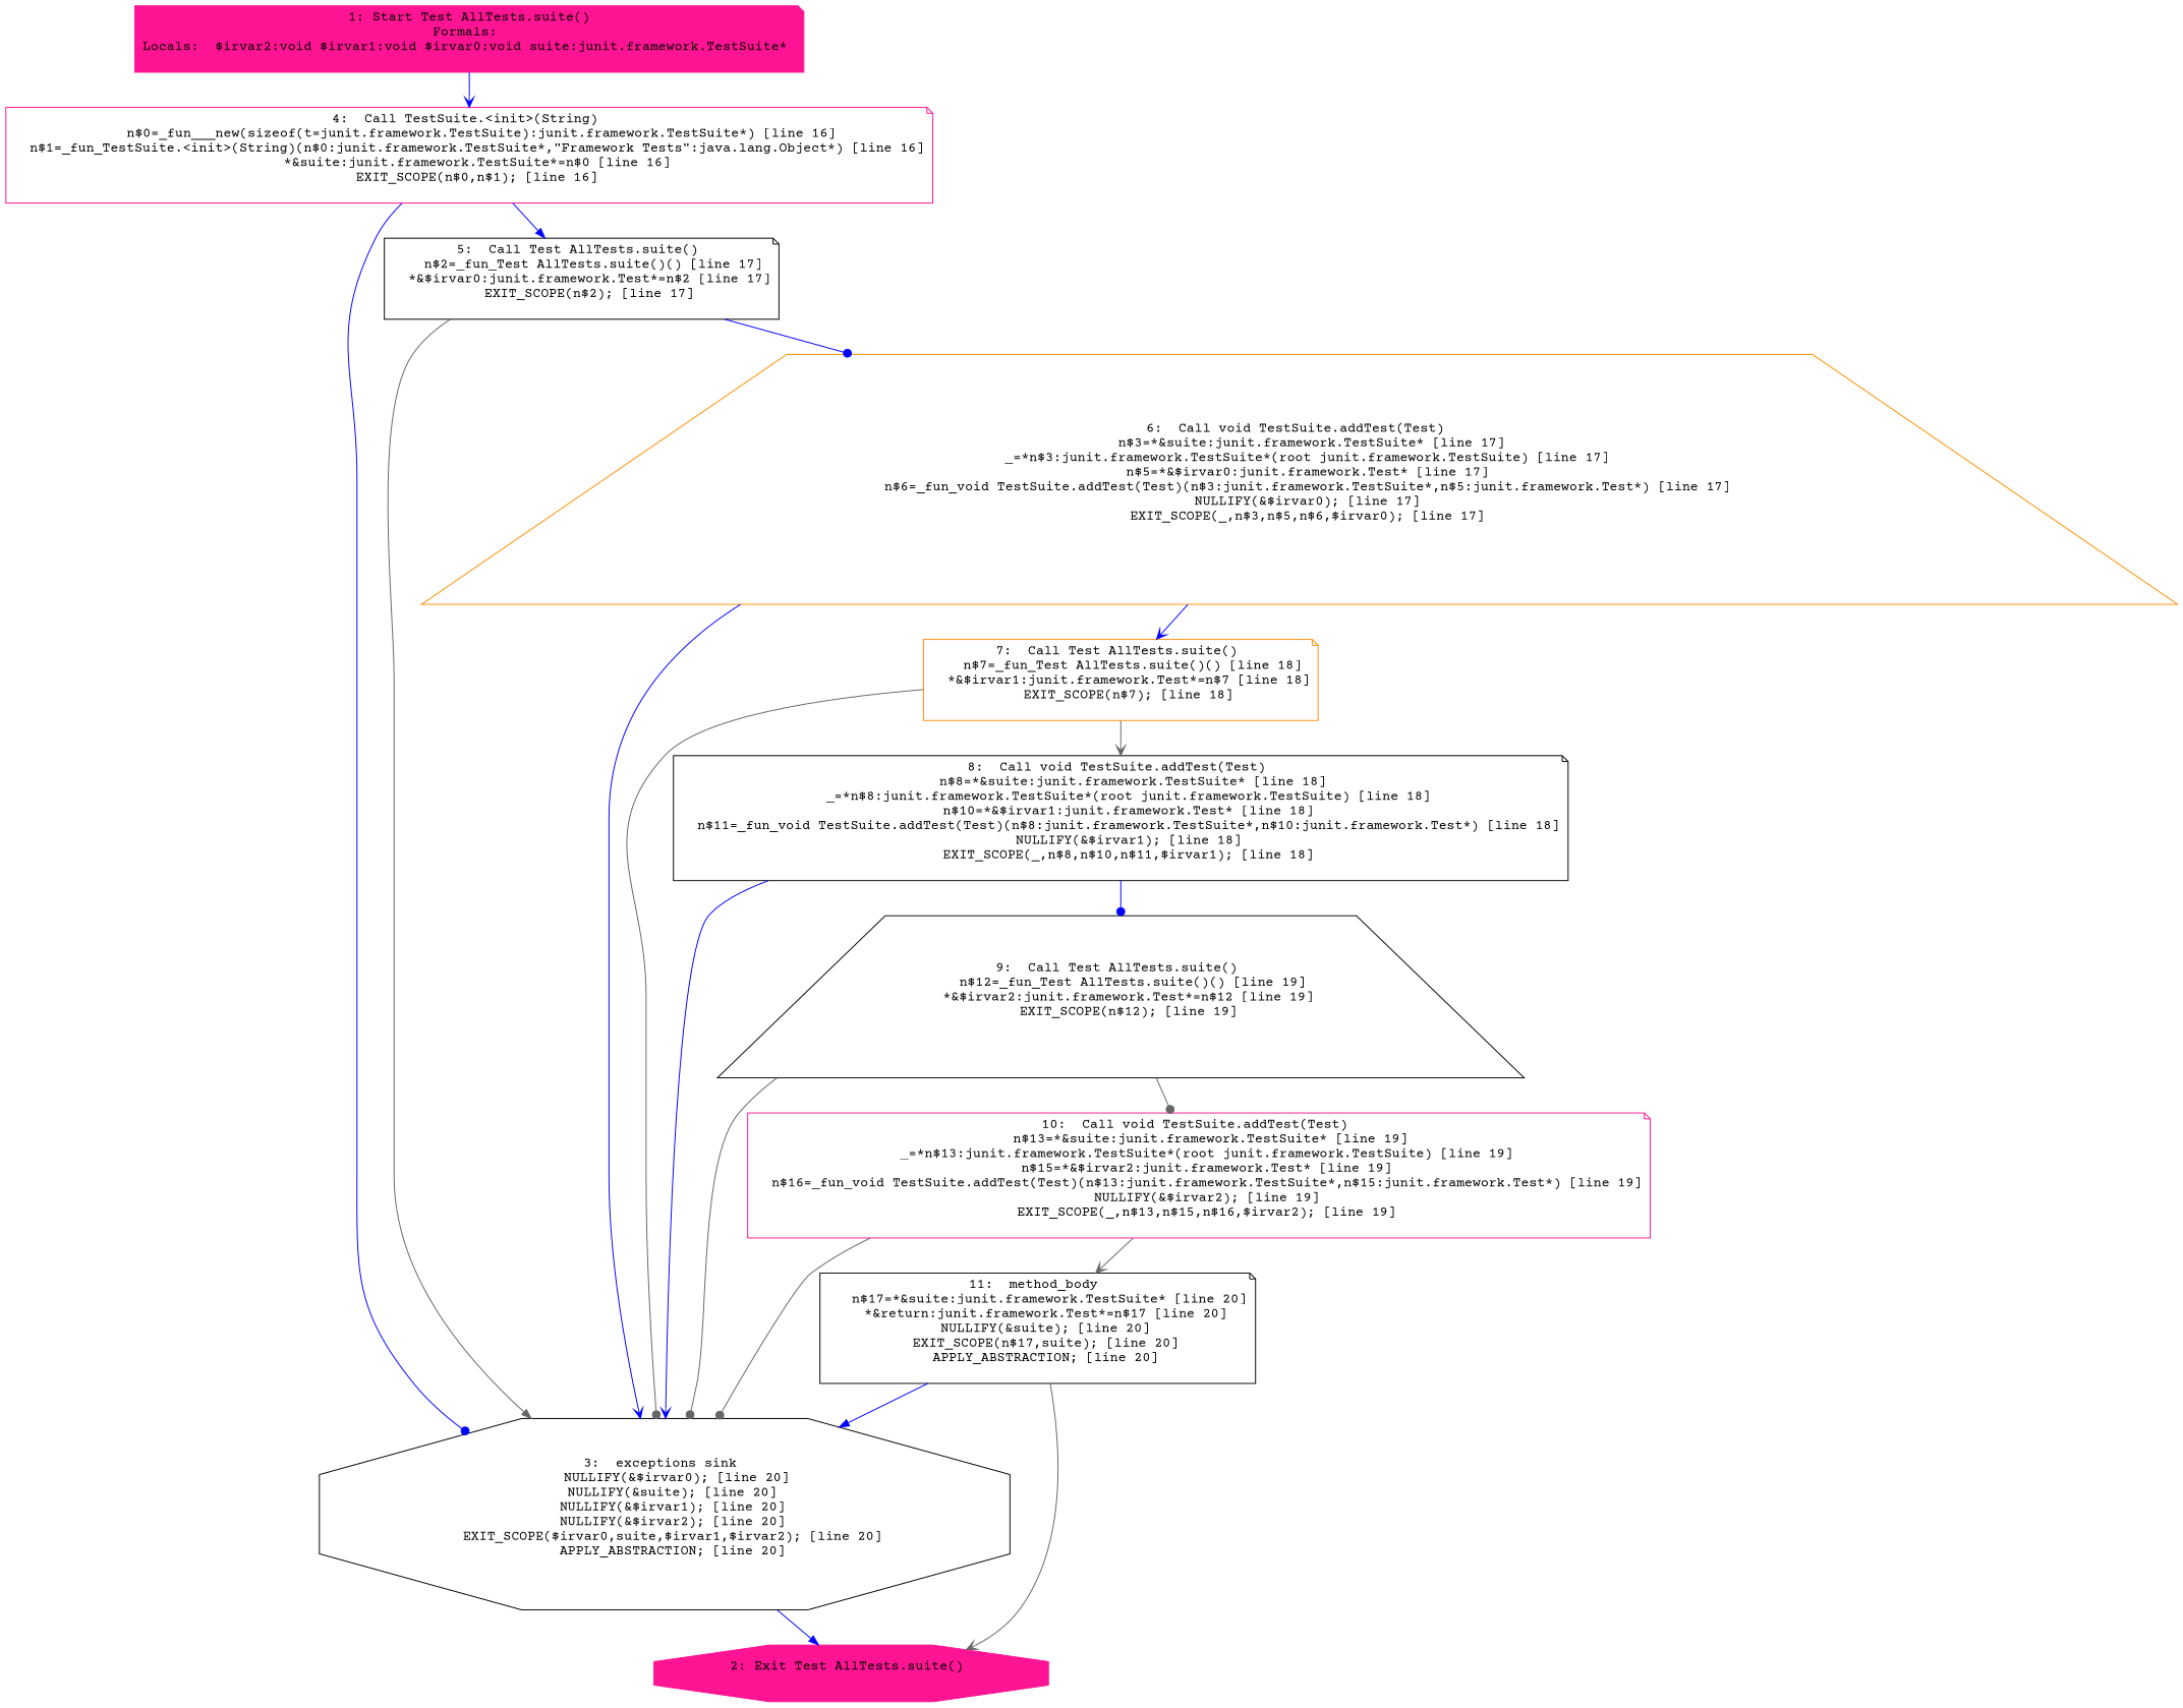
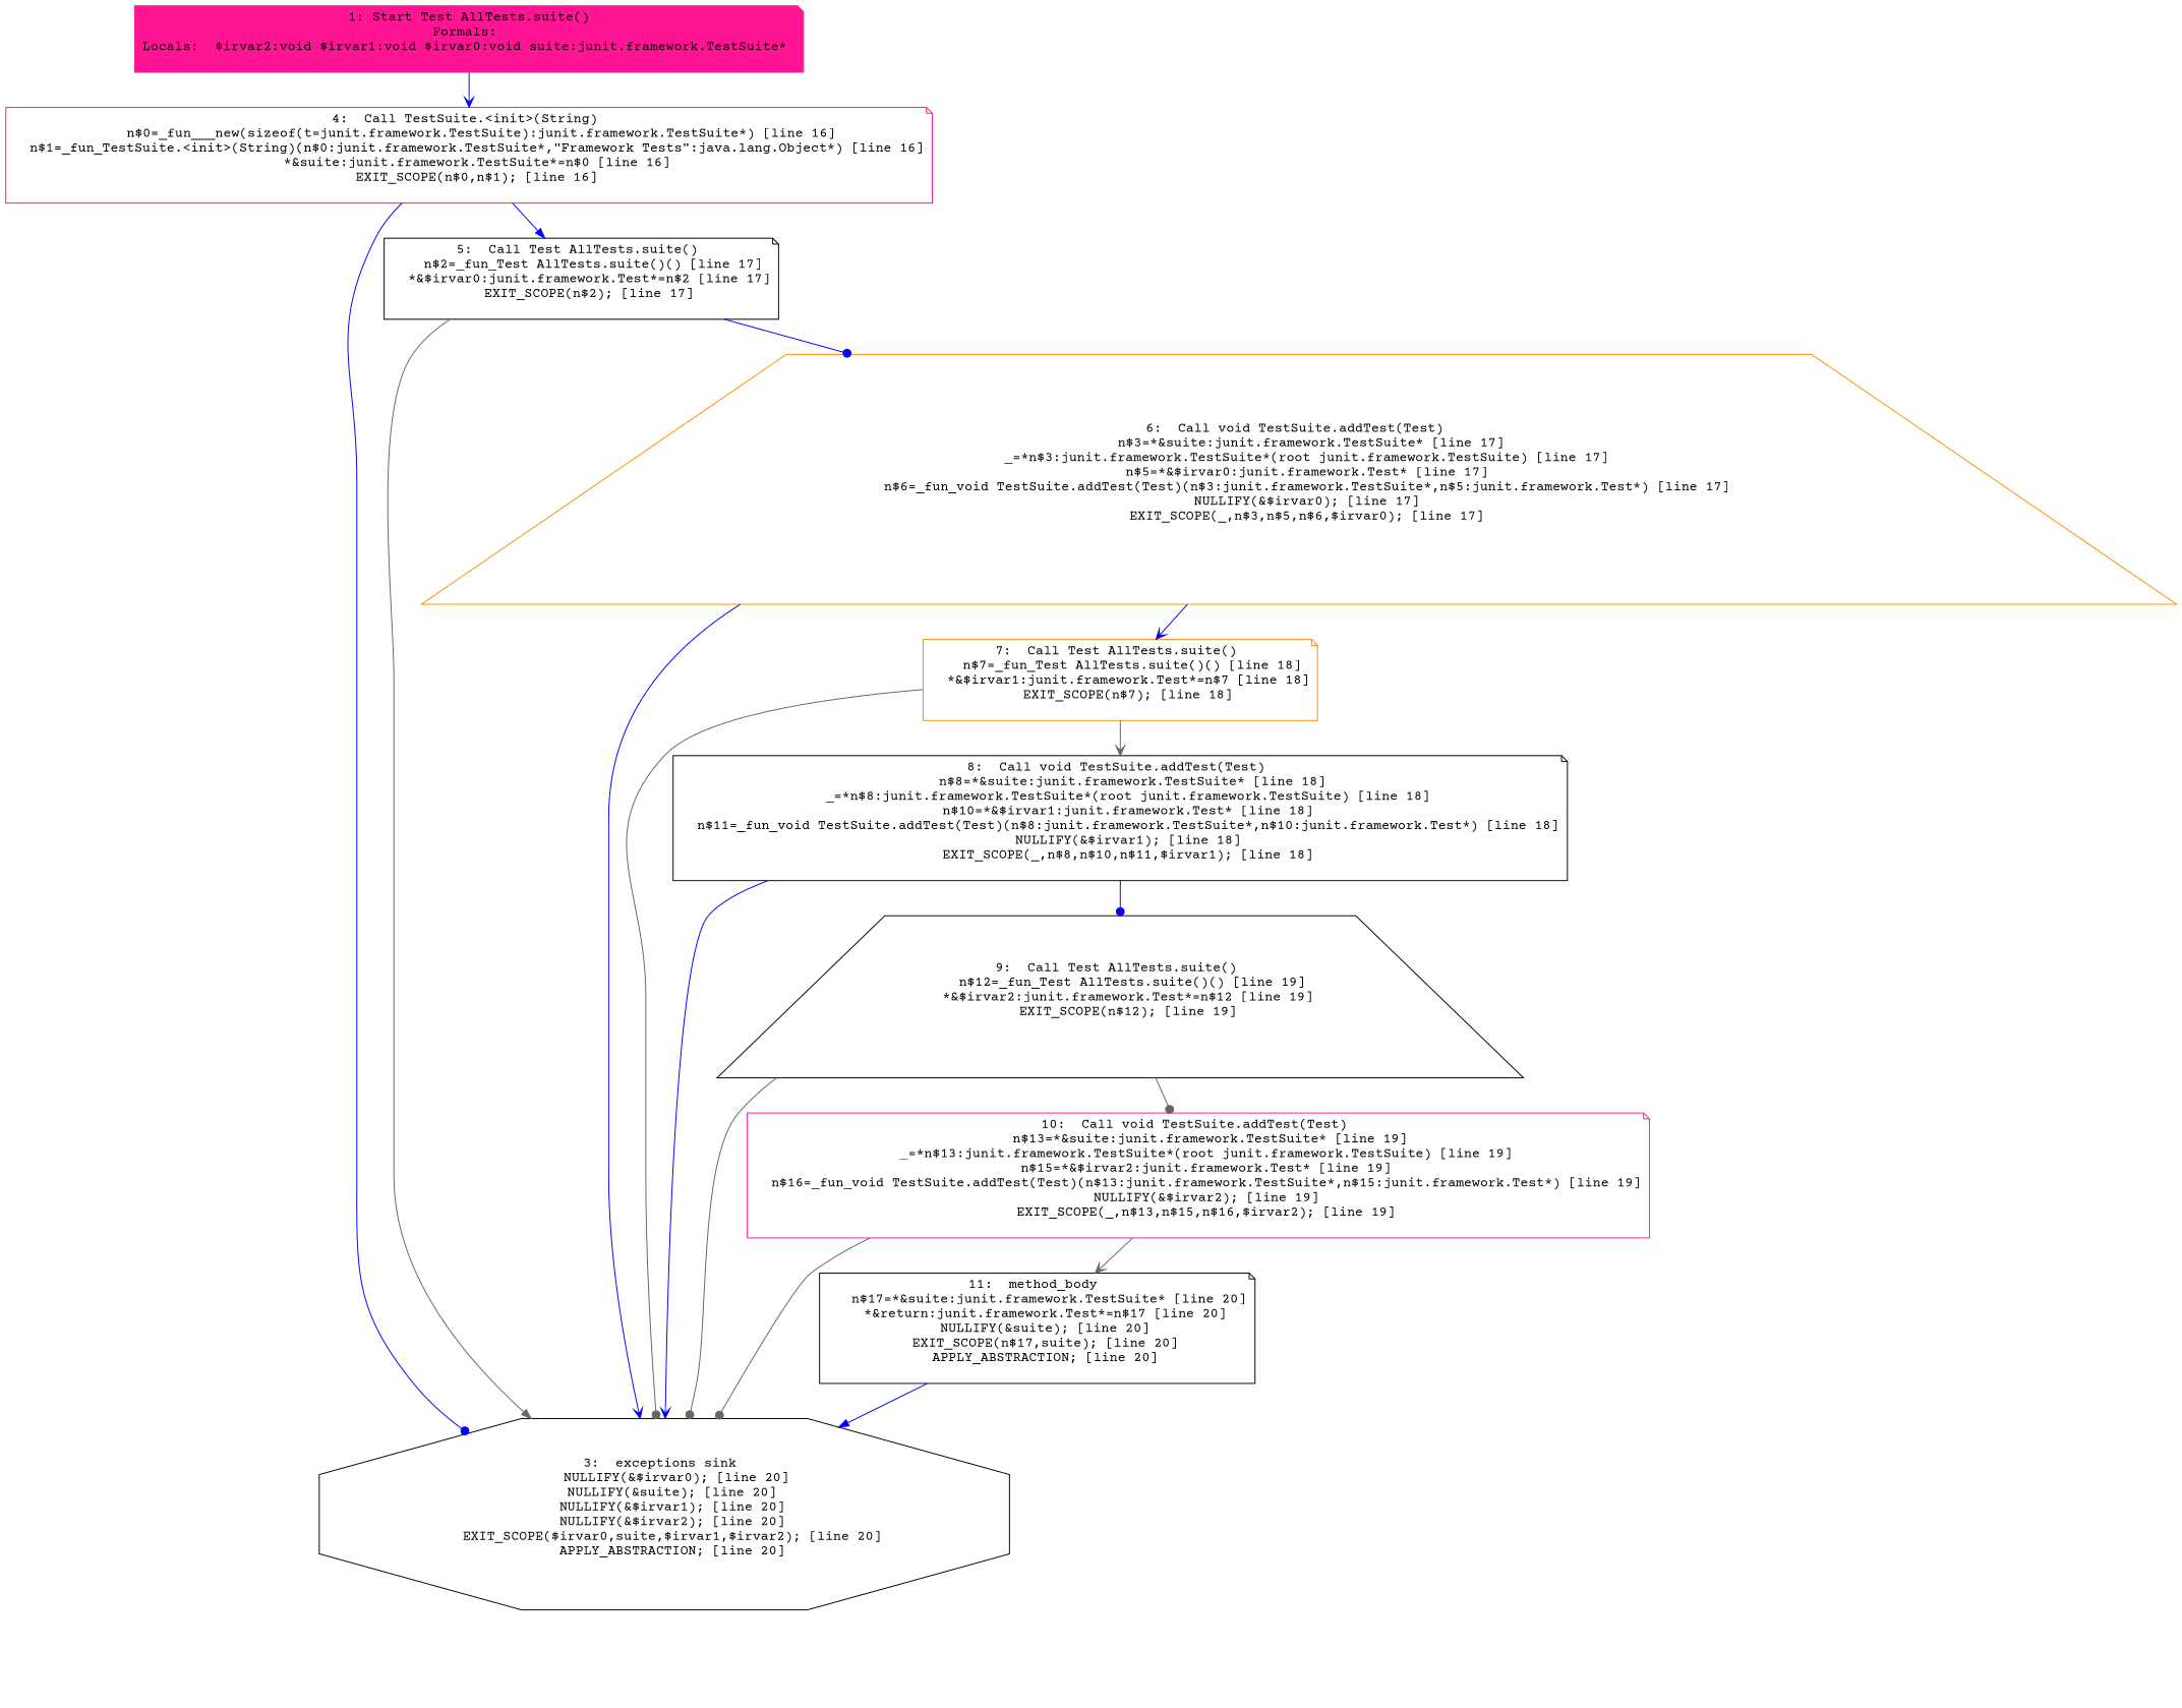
  digraph {
    fontname="Courier Prime"
    node [color=black shape=note fontname="Courier Prime"]
    edge [color=blue arrowhead=vee fontname="Courier Prime"]
    n1 [color=deeppink label="1: Start Test AllTests.suite()\nFormals: \nLocals:  $irvar2:void $irvar1:void $irvar0:void suite:junit.framework.TestSuite* \n  " style=filled]
    n2 [label="4:  Call TestSuite.<init>(String) \n   n$0=_fun___new(sizeof(t=junit.framework.TestSuite):junit.framework.TestSuite*) [line 16]\n  n$1=_fun_TestSuite.<init>(String)(n$0:junit.framework.TestSuite*,\"Framework Tests\":java.lang.Object*) [line 16]\n  *&suite:junit.framework.TestSuite*=n$0 [line 16]\n  EXIT_SCOPE(n$0,n$1); [line 16]\n " color=deeppink]
    n3 [label="3:  exceptions sink \n   NULLIFY(&$irvar0); [line 20]\n  NULLIFY(&suite); [line 20]\n  NULLIFY(&$irvar1); [line 20]\n  NULLIFY(&$irvar2); [line 20]\n  EXIT_SCOPE($irvar0,suite,$irvar1,$irvar2); [line 20]\n  APPLY_ABSTRACTION; [line 20]\n " shape=octagon]
    n4 [label="5:  Call Test AllTests.suite() \n   n$2=_fun_Test AllTests.suite()() [line 17]\n  *&$irvar0:junit.framework.Test*=n$2 [line 17]\n  EXIT_SCOPE(n$2); [line 17]\n "]
-   n5 [color=deeppink label="2: Exit Test AllTests.suite() \n  " style=filled shape=octagon]
    n6 [label="6:  Call void TestSuite.addTest(Test) \n   n$3=*&suite:junit.framework.TestSuite* [line 17]\n  _=*n$3:junit.framework.TestSuite*(root junit.framework.TestSuite) [line 17]\n  n$5=*&$irvar0:junit.framework.Test* [line 17]\n  n$6=_fun_void TestSuite.addTest(Test)(n$3:junit.framework.TestSuite*,n$5:junit.framework.Test*) [line 17]\n  NULLIFY(&$irvar0); [line 17]\n  EXIT_SCOPE(_,n$3,n$5,n$6,$irvar0); [line 17]\n " shape=trapezium color=darkorange]
    n7 [label="7:  Call Test AllTests.suite() \n   n$7=_fun_Test AllTests.suite()() [line 18]\n  *&$irvar1:junit.framework.Test*=n$7 [line 18]\n  EXIT_SCOPE(n$7); [line 18]\n " color=darkorange]
    n8 [label="8:  Call void TestSuite.addTest(Test) \n   n$8=*&suite:junit.framework.TestSuite* [line 18]\n  _=*n$8:junit.framework.TestSuite*(root junit.framework.TestSuite) [line 18]\n  n$10=*&$irvar1:junit.framework.Test* [line 18]\n  n$11=_fun_void TestSuite.addTest(Test)(n$8:junit.framework.TestSuite*,n$10:junit.framework.Test*) [line 18]\n  NULLIFY(&$irvar1); [line 18]\n  EXIT_SCOPE(_,n$8,n$10,n$11,$irvar1); [line 18]\n "]
    n9 [label="9:  Call Test AllTests.suite() \n   n$12=_fun_Test AllTests.suite()() [line 19]\n  *&$irvar2:junit.framework.Test*=n$12 [line 19]\n  EXIT_SCOPE(n$12); [line 19]\n " shape=trapezium]
    n10 [label="10:  Call void TestSuite.addTest(Test) \n   n$13=*&suite:junit.framework.TestSuite* [line 19]\n  _=*n$13:junit.framework.TestSuite*(root junit.framework.TestSuite) [line 19]\n  n$15=*&$irvar2:junit.framework.Test* [line 19]\n  n$16=_fun_void TestSuite.addTest(Test)(n$13:junit.framework.TestSuite*,n$15:junit.framework.Test*) [line 19]\n  NULLIFY(&$irvar2); [line 19]\n  EXIT_SCOPE(_,n$13,n$15,n$16,$irvar2); [line 19]\n " color=deeppink]
    n11 [label="11:  method_body \n   n$17=*&suite:junit.framework.TestSuite* [line 20]\n  *&return:junit.framework.Test*=n$17 [line 20]\n  NULLIFY(&suite); [line 20]\n  EXIT_SCOPE(n$17,suite); [line 20]\n  APPLY_ABSTRACTION; [line 20]\n "]
    n1 -> n2
    n2 -> n3 [arrowhead=dot]
    n2 -> n4 [arrowhead=normal]
-   n3 -> n5 [arrowhead=normal]
    n4 -> n3 [color=gray40 arrowhead=normal]
    n4 -> n6 [arrowhead=dot]
    n6 -> n3
    n6 -> n7
    n7 -> n3 [color=gray40 arrowhead=dot]
    n7 -> n8 [color=gray40]
    n8 -> n3
    n8 -> n9 [arrowhead=dot]
    n9 -> n3 [color=gray40 arrowhead=dot]
    n9 -> n10 [color=gray40 arrowhead=dot]
    n10 -> n3 [color=gray40 arrowhead=dot]
    n10 -> n11 [color=gray40]
    n11 -> n3 [arrowhead=normal]
-   n11 -> n5 [color=gray40]
  }
